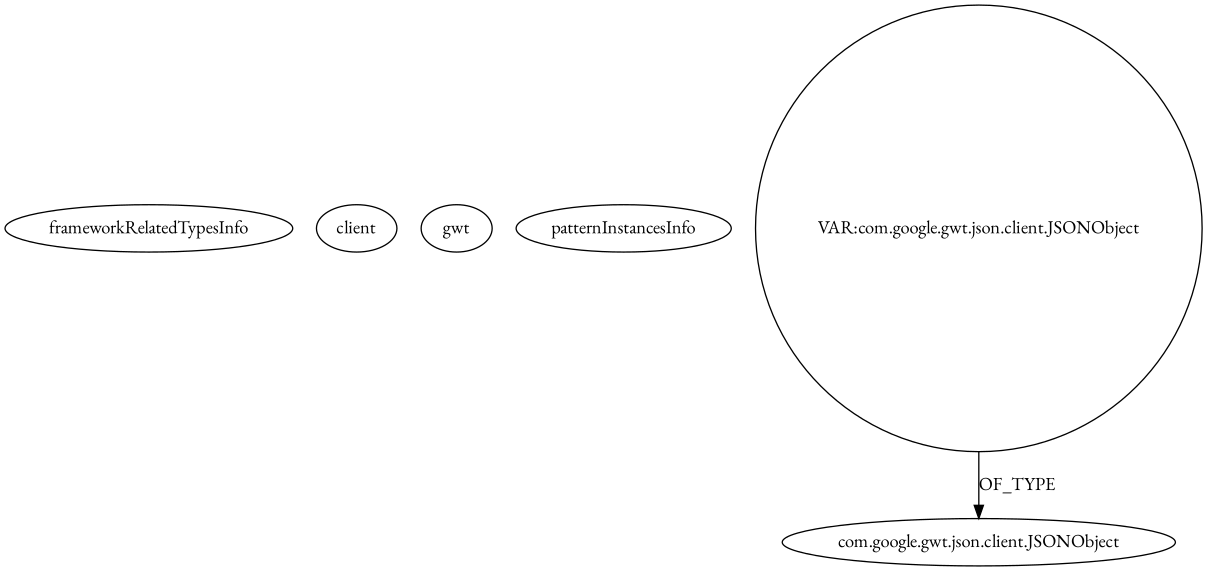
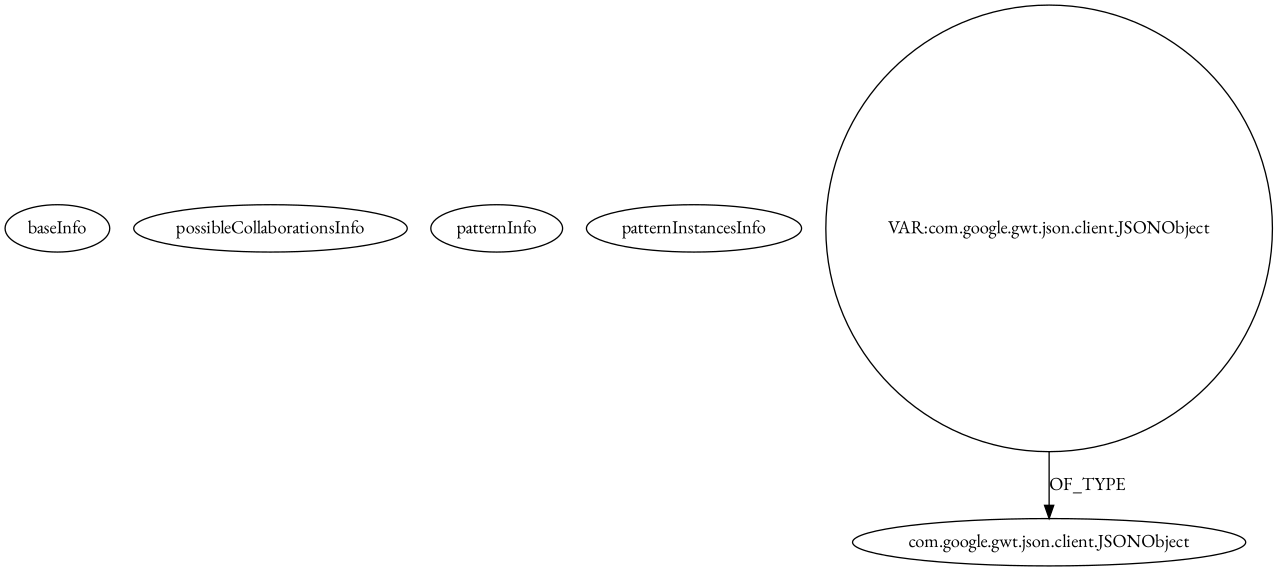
  digraph {
    fontname="EB Garamond"
    node [fontname="EB Garamond"]
-   frameworkRelatedTypesInfo
-   possibleCollaborationsInfo [label=client]
-   patternInfo [frequency=3.0 patternRootClient=null label=gwt]
+   baseInfo [category=pattern graphId=1222 isAnonymous=false possibleRelation=false]
+   possibleCollaborationsInfo
+   patternInfo [frequency=3.0 patternRootClient=null]
    patternInstancesInfo [0="daonb-obudget~/daonb-obudget/obudget-master/src/client/src/org/obudget/client/Application.java~Application~1154" 1="daonb-obudget~/daonb-obudget/obudget-master/src/client/src/org/obudget/client/BudgetSuggestionOracle.java~BudgetSuggestionOracle~1160" 2="neilsh-gwtfb~/neilsh-gwtfb/gwtfb-master/GwtFB/src/com/gwtfb/client/UserInfoViewController.java~UserInfoViewController~4138"]
    n6 [isFrameworkType=false label="com.google.gwt.json.client.JSONObject" vertexType=FRAMEWORK_CLASS_TYPE]
    n7 [isFrameworkType=false label="VAR:com.google.gwt.json.client.JSONObject" shape=circle vertexType=VARIABLE_EXPRESION]
    n7 -> n6 [label=OF_TYPE fontname="EB Garamond"]
  }
